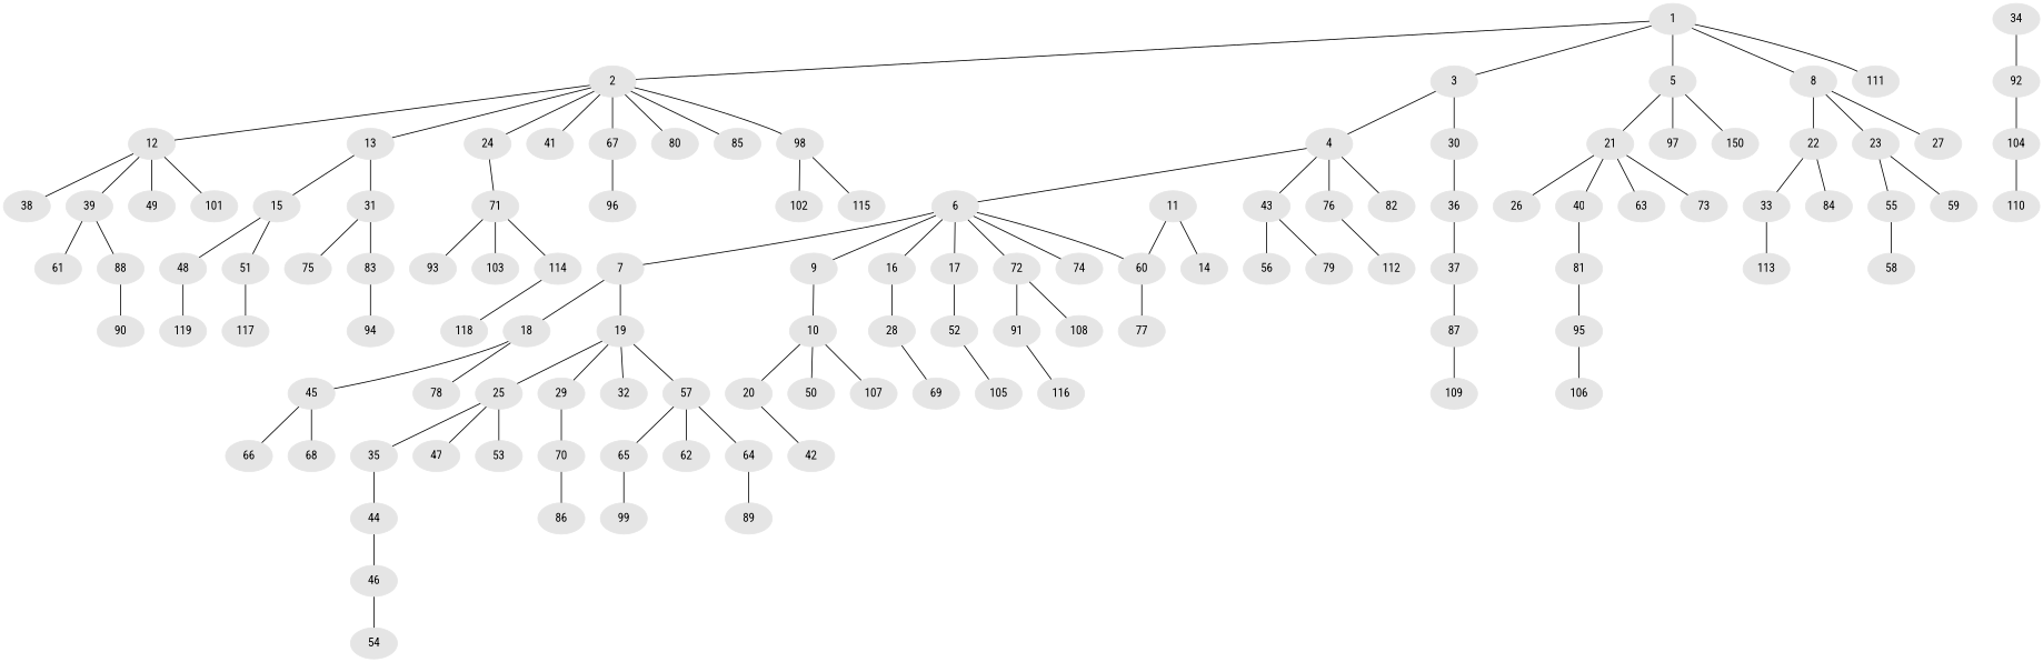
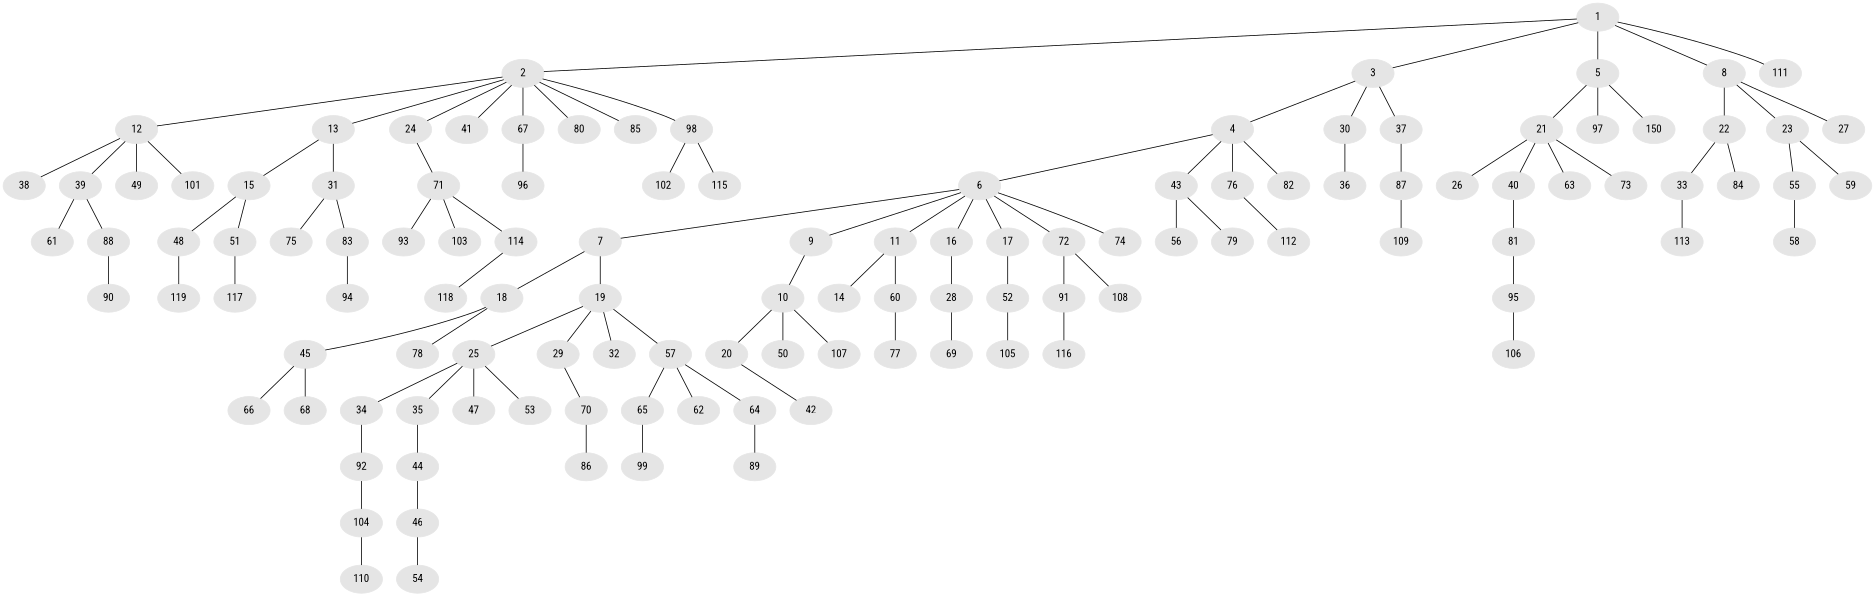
  graph {
    fontname="Roboto Condensed"
    node [color=gray90 fontname="Roboto Condensed" style=filled]
    edge [fontname="Roboto Condensed"]
    1
    2
    3
    5
    8
    111
    12
    13
    24
    41
    67
    80
    85
    98
    4
    30
    37
    21
    97
    n20 [label=150]
    22
    23
    27
    38
    39
    49
    101
    15
    31
    71
    96
    102
    115
    6
    43
    76
    82
    36
    87
    7
    9
    11
    16
    17
    72
    74
    56
    79
    112
    26
    40
    63
    73
    18
    19
    10
    14
    60
    28
    52
    91
    108
    45
    78
    25
    29
    32
    57
    33
    84
    55
    59
    20
    50
    107
    42
    77
    61
    88
    48
    51
    75
    83
    119
    117
    69
    105
    66
    68
    34
    35
    47
    53
    70
    65
    62
    64
    81
    113
    58
    93
    103
    114
    92
    44
    86
    94
    99
    104
    46
    109
    90
    95
    54
    89
    118
    116
    106
    110
    1 -- 2
    1 -- 3
    1 -- 5
    1 -- 8
    1 -- 111
    2 -- 12
    2 -- 13
    2 -- 24
    2 -- 41
    2 -- 67
    2 -- 80
    2 -- 85
    2 -- 98
    3 -- 4
    3 -- 30
-   36 -- 37
+   3 -- 37
    5 -- 21
    5 -- 97
    5 -- n20
    8 -- 22
    8 -- 23
    8 -- 27
    12 -- 38
    12 -- 39
    12 -- 49
    12 -- 101
    13 -- 15
    13 -- 31
    24 -- 71
    67 -- 96
    98 -- 102
    98 -- 115
    4 -- 6
    4 -- 43
    4 -- 76
    4 -- 82
    30 -- 36
    37 -- 87
    21 -- 26
    21 -- 40
    21 -- 63
    21 -- 73
    22 -- 33
    22 -- 84
    23 -- 55
    23 -- 59
    39 -- 61
    39 -- 88
    15 -- 48
    15 -- 51
    31 -- 75
    31 -- 83
    71 -- 93
    71 -- 103
    71 -- 114
    6 -- 7
    6 -- 9
-   6 -- 60
+   6 -- 11
    6 -- 16
    6 -- 17
    6 -- 72
    6 -- 74
    43 -- 56
    43 -- 79
    76 -- 112
    87 -- 109
    7 -- 18
    7 -- 19
    9 -- 10
    11 -- 14
    11 -- 60
    16 -- 28
    17 -- 52
    72 -- 91
    72 -- 108
    40 -- 81
    18 -- 45
    18 -- 78
    19 -- 25
    19 -- 29
    19 -- 32
    19 -- 57
    10 -- 20
    10 -- 50
    10 -- 107
    60 -- 77
    28 -- 69
    52 -- 105
    91 -- 116
    45 -- 66
    45 -- 68
+   25 -- 34
    25 -- 35
    25 -- 47
    25 -- 53
    29 -- 70
    57 -- 65
    57 -- 62
    57 -- 64
    33 -- 113
    55 -- 58
    20 -- 42
    88 -- 90
    48 -- 119
    51 -- 117
    83 -- 94
    34 -- 92
    35 -- 44
    70 -- 86
    65 -- 99
    64 -- 89
    81 -- 95
    114 -- 118
    92 -- 104
    44 -- 46
    104 -- 110
    46 -- 54
    95 -- 106
  }
